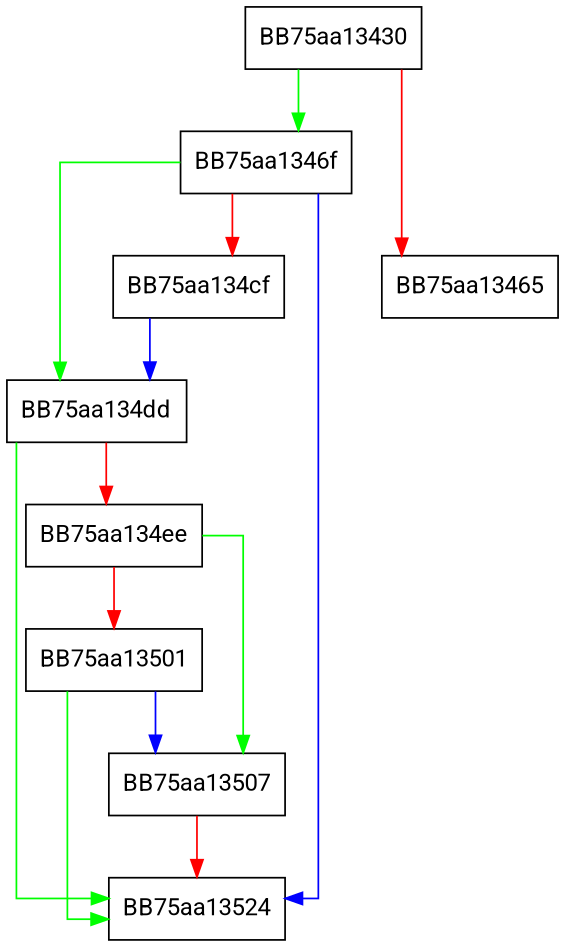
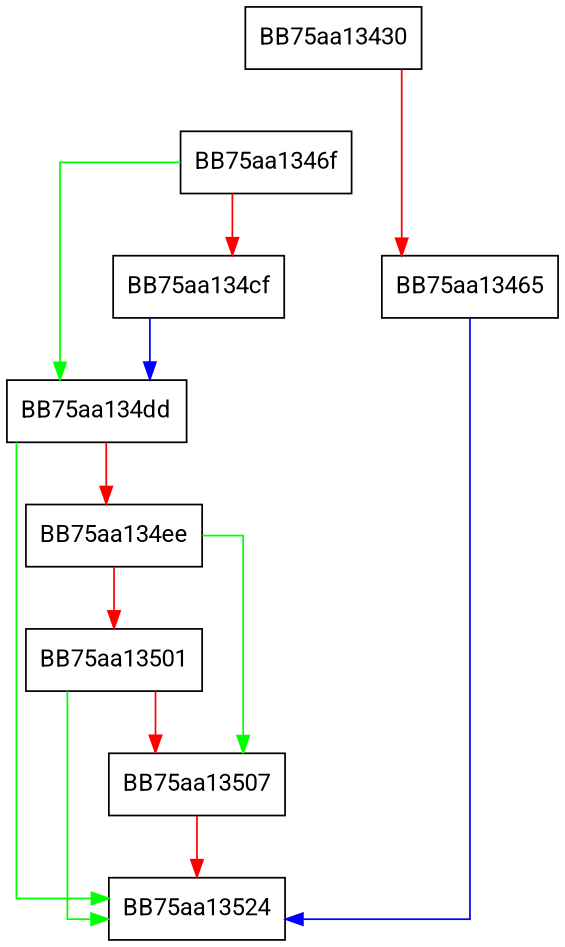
  digraph {
    fontname=Roboto
    splines=ortho
    node [fontname=Roboto shape=box]
    edge [color=red fontname=Roboto]
    BB75aa13430
    BB75aa1346f
    BB75aa13465
    BB75aa134dd
    BB75aa134cf
    BB75aa13524
    BB75aa134ee
    BB75aa13501
    BB75aa13507
-   BB75aa13430 -> BB75aa1346f [color=green]
    BB75aa13430 -> BB75aa13465
    BB75aa1346f -> BB75aa134dd [color=green]
    BB75aa1346f -> BB75aa134cf
-   BB75aa1346f -> BB75aa13524 [color=blue]
+   BB75aa13465 -> BB75aa13524 [color=blue]
    BB75aa134dd -> BB75aa13524 [color=green]
    BB75aa134dd -> BB75aa134ee
    BB75aa134cf -> BB75aa134dd [color=blue]
    BB75aa134ee -> BB75aa13501
    BB75aa134ee -> BB75aa13507 [color=green]
    BB75aa13501 -> BB75aa13524 [color=green]
-   BB75aa13501 -> BB75aa13507 [color=blue]
+   BB75aa13501 -> BB75aa13507
    BB75aa13507 -> BB75aa13524
  }
